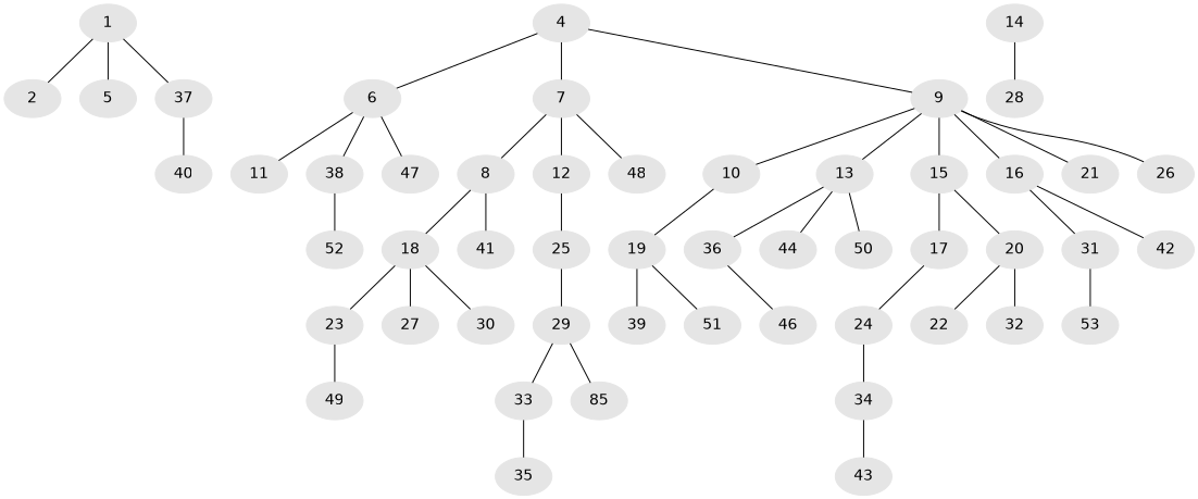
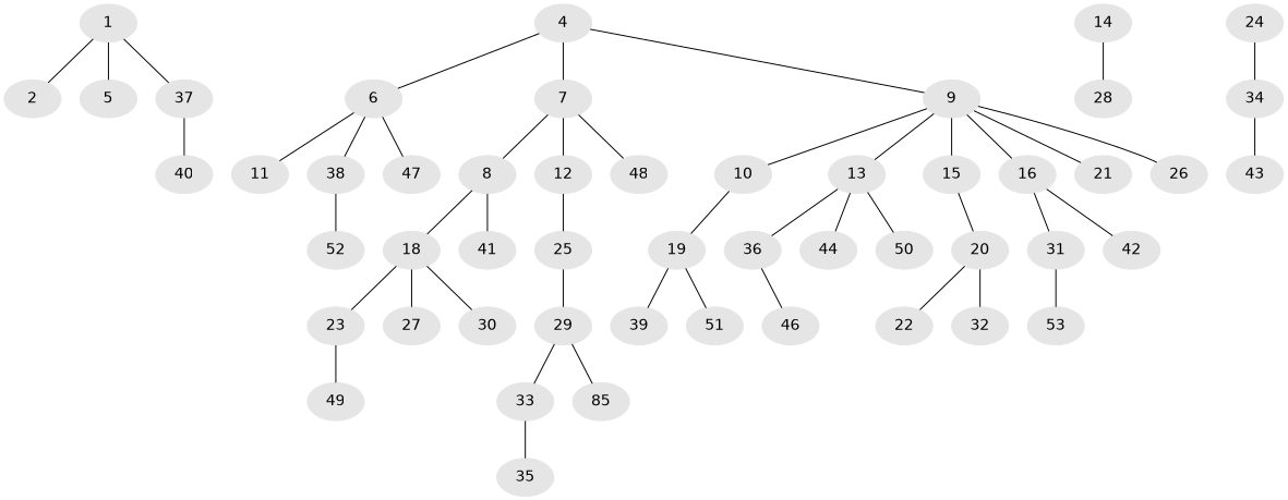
  graph {
    fontname="DejaVu Sans"
    node [color=gray90 fontname="DejaVu Sans" style=filled]
    edge [fontname="DejaVu Sans"]
    1
    2
    5
    37
    40
    4
    6
    7
    9
    14
    28
    11
    38
    47
    8
    12
    48
    10
    13
    15
    16
    21
    26
    52
    18
    41
    25
    23
    27
    30
    19
    36
    44
    50
-   17
    20
    31
    42
    39
    51
    29
    46
    24
    22
    32
    53
    34
    49
    43
    33
    n51 [label=85]
    35
    1 -- 2
    1 -- 5
    1 -- 37
    37 -- 40
    4 -- 6
    4 -- 7
    4 -- 9
    6 -- 11
    6 -- 38
    6 -- 47
    7 -- 8
    7 -- 12
    7 -- 48
    9 -- 10
    9 -- 13
    9 -- 15
    9 -- 16
    9 -- 21
    9 -- 26
    14 -- 28
    38 -- 52
    8 -- 18
    8 -- 41
    12 -- 25
    10 -- 19
    13 -- 36
    13 -- 44
    13 -- 50
-   15 -- 17
    15 -- 20
    16 -- 31
    16 -- 42
    18 -- 23
    18 -- 27
    18 -- 30
    25 -- 29
    23 -- 49
    19 -- 39
    19 -- 51
    36 -- 46
-   17 -- 24
    20 -- 22
    20 -- 32
    31 -- 53
    29 -- 33
    29 -- n51
    24 -- 34
    34 -- 43
    33 -- 35
  }
